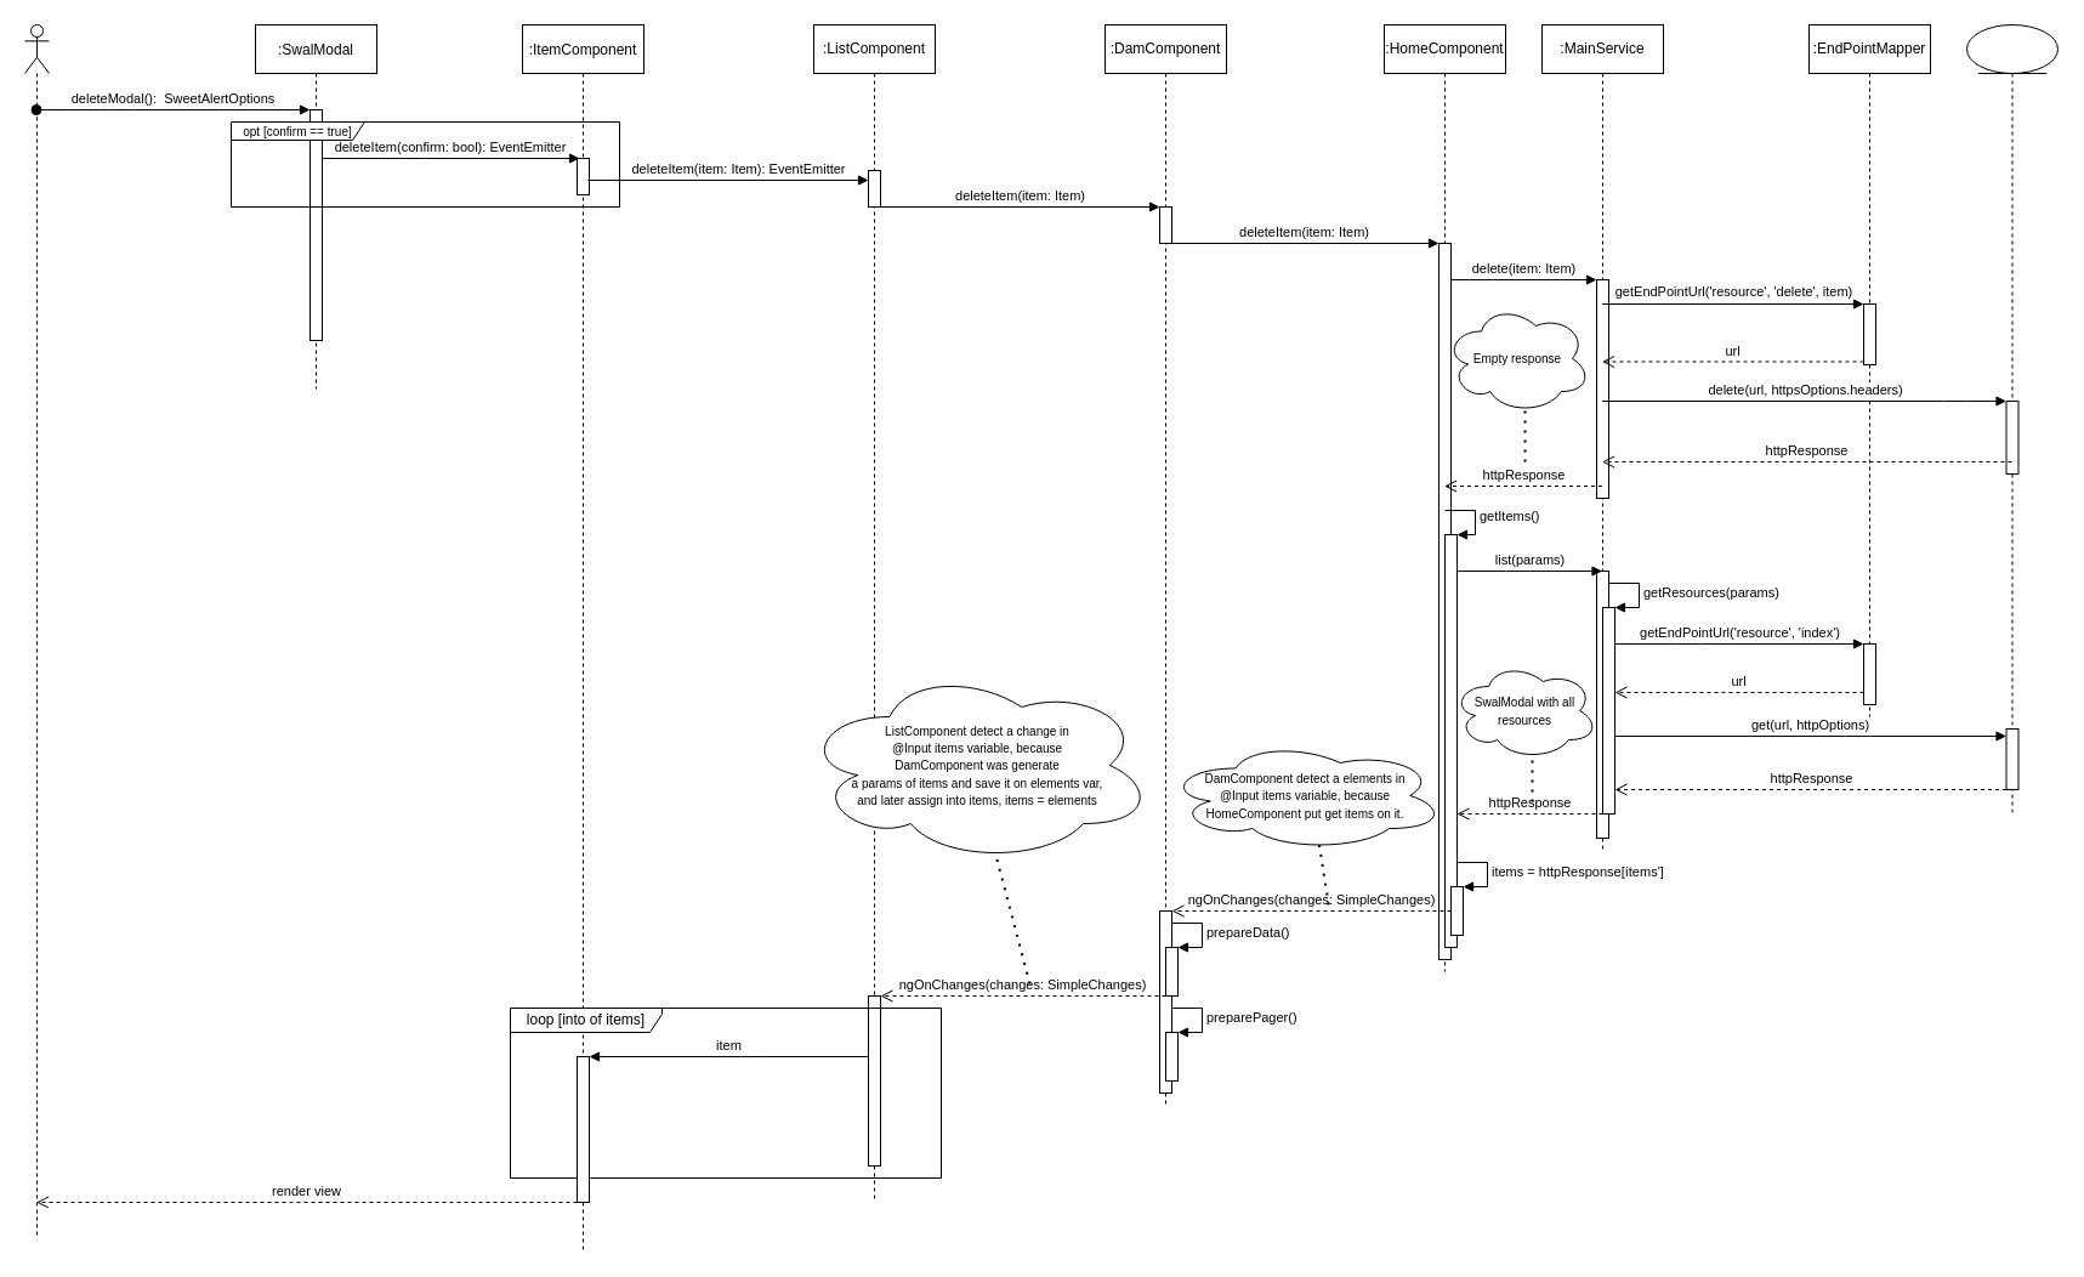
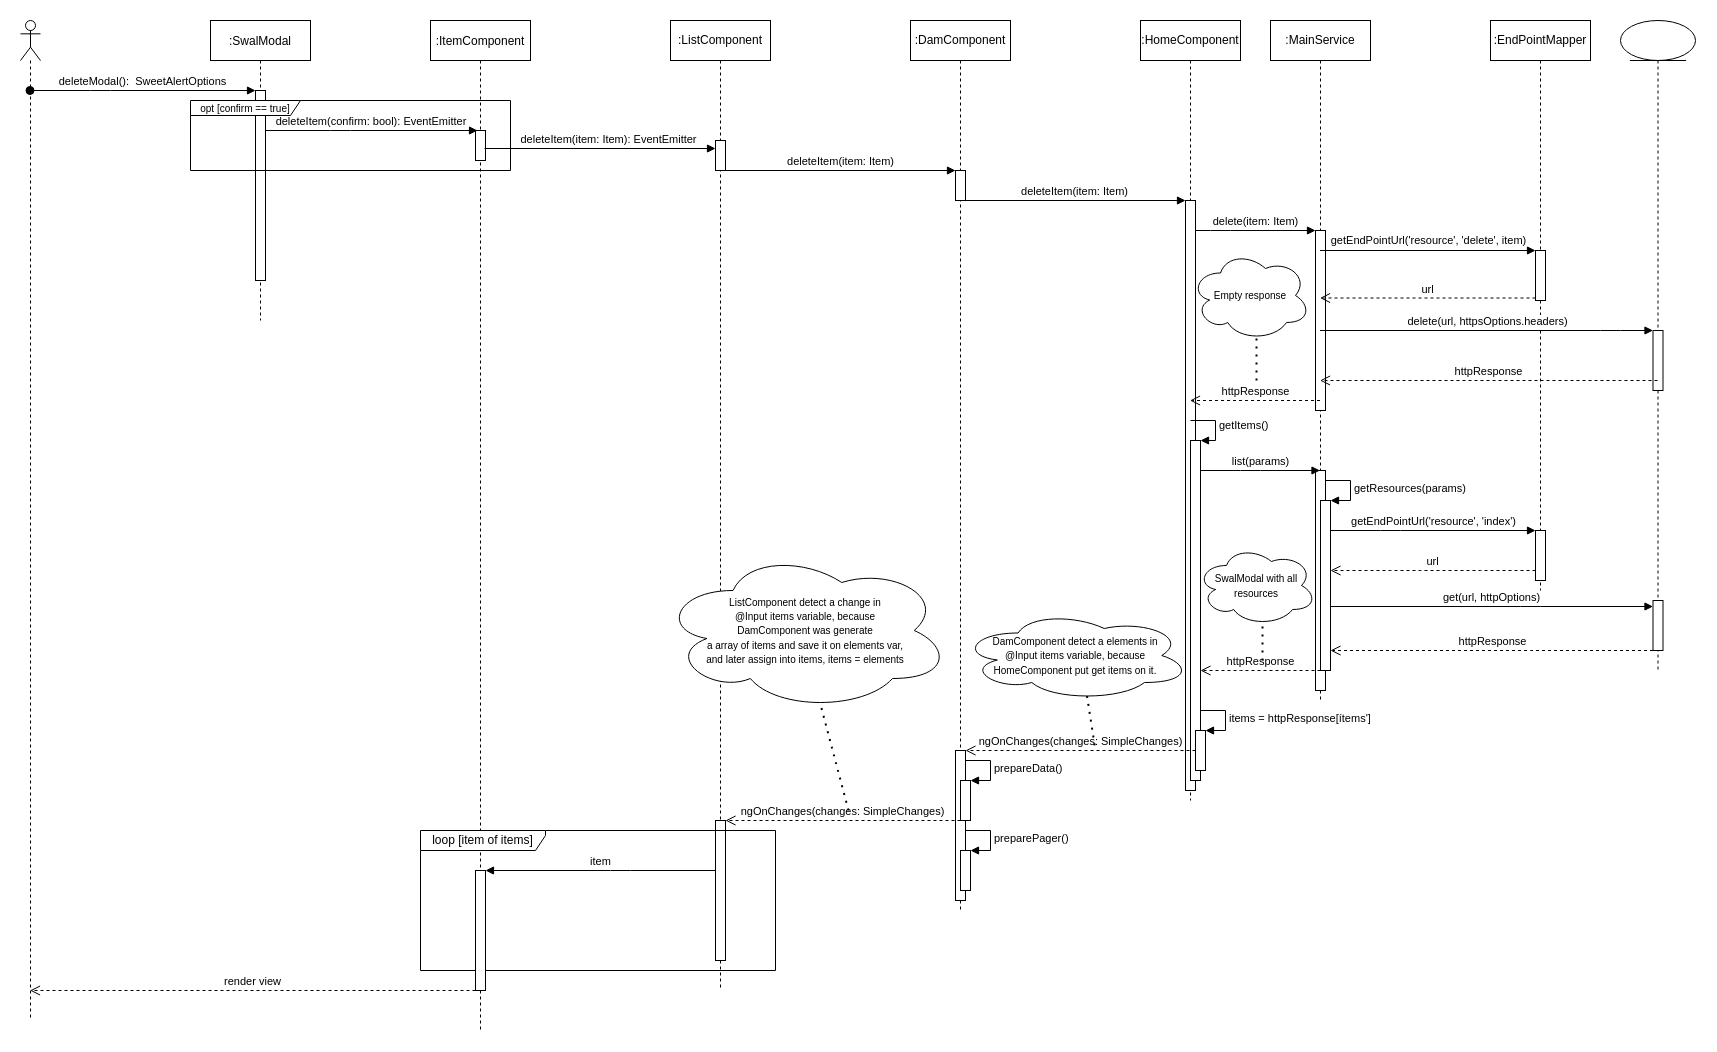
  <mxCell id="0" />
  <mxCell id="1" parent="0" />
  <mxCell id="2" value=":SwalModal" style="shape=umlLifeline;perimeter=lifelinePerimeter;container=1;collapsible=0;recursiveResize=0;rounded=0;shadow=0;strokeWidth=1;" parent="1" vertex="1"><mxGeometry x="210" y="20" width="100" height="300" as="geometry" /></mxCell>
  <mxCell id="3" value="" style="points=[];perimeter=orthogonalPerimeter;rounded=0;shadow=0;strokeWidth=1;" parent="2" vertex="1"><mxGeometry x="45" y="70" width="10" height="190" as="geometry" /></mxCell>
  <mxCell id="4" value=":ItemComponent" style="shape=umlLifeline;perimeter=lifelinePerimeter;container=1;collapsible=0;recursiveResize=0;rounded=0;shadow=0;strokeWidth=1;" parent="1" vertex="1"><mxGeometry x="430" y="20" width="100" height="1010" as="geometry" /></mxCell>
  <mxCell id="5" value="" style="points=[];perimeter=orthogonalPerimeter;rounded=0;shadow=0;strokeWidth=1;" parent="4" vertex="1"><mxGeometry x="45" y="110" width="10" height="30" as="geometry" /></mxCell>
  <mxCell id="6" value="deleteItem(confirm: bool): EventEmitter" style="verticalAlign=bottom;endArrow=block;shadow=0;strokeWidth=1;entryX=0.2;entryY=0;entryDx=0;entryDy=0;entryPerimeter=0;" parent="1" source="3" target="5" edge="1"><mxGeometry relative="1" as="geometry"><mxPoint x="365" y="100" as="sourcePoint" /><mxPoint x="460" y="130" as="targetPoint" /><Array as="points"><mxPoint x="340" y="130" /></Array></mxGeometry></mxCell>
  <mxCell id="7" value="" style="shape=umlLifeline;participant=umlActor;perimeter=lifelinePerimeter;whiteSpace=wrap;html=1;container=1;collapsible=0;recursiveResize=0;verticalAlign=top;spacingTop=36;outlineConnect=0;" vertex="1" parent="1"><mxGeometry x="20" y="20" width="20" height="1000" as="geometry" /></mxCell>
  <mxCell id="8" value="deleteModal():  SweetAlertOptions" style="verticalAlign=bottom;startArrow=oval;endArrow=block;startSize=8;shadow=0;strokeWidth=1;" parent="1" target="3" edge="1" source="7"><mxGeometry relative="1" as="geometry"><mxPoint x="115" y="90" as="sourcePoint" /><Array as="points"><mxPoint x="100" y="90" /></Array></mxGeometry></mxCell>
  <mxCell id="9" value="&lt;font style=&quot;font-size: 10px&quot;&gt;opt [confirm == true]&lt;/font&gt;" style="shape=umlFrame;whiteSpace=wrap;html=1;width=110;height=15;" vertex="1" parent="1"><mxGeometry x="190" y="100" width="320" height="70" as="geometry" /></mxCell>
  <mxCell id="10" value=":ListComponent" style="shape=umlLifeline;perimeter=lifelinePerimeter;whiteSpace=wrap;html=1;container=1;collapsible=0;recursiveResize=0;outlineConnect=0;" vertex="1" parent="1"><mxGeometry x="670" y="20" width="100" height="970" as="geometry" /></mxCell>
  <mxCell id="11" value="" style="html=1;points=[];perimeter=orthogonalPerimeter;" vertex="1" parent="10"><mxGeometry x="45" y="120" width="10" height="30" as="geometry" /></mxCell>
  <mxCell id="12" value="" style="html=1;points=[];perimeter=orthogonalPerimeter;" vertex="1" parent="10"><mxGeometry x="45" y="800" width="10" height="140" as="geometry" /></mxCell>
  <mxCell id="13" value="deleteItem(item: Item): EventEmitter" style="html=1;verticalAlign=bottom;endArrow=block;" edge="1" parent="1" target="11"><mxGeometry x="0.07" width="80" relative="1" as="geometry"><mxPoint x="484" y="148" as="sourcePoint" /><mxPoint x="670" y="151" as="targetPoint" /><mxPoint as="offset" /></mxGeometry></mxCell>
  <mxCell id="14" value=":DamComponent" style="shape=umlLifeline;perimeter=lifelinePerimeter;whiteSpace=wrap;html=1;container=1;collapsible=0;recursiveResize=0;outlineConnect=0;" vertex="1" parent="1"><mxGeometry x="910" y="20" width="100" height="890" as="geometry" /></mxCell>
  <mxCell id="15" value="" style="html=1;points=[];perimeter=orthogonalPerimeter;" vertex="1" parent="14"><mxGeometry x="45" y="150" width="10" height="30" as="geometry" /></mxCell>
  <mxCell id="16" value="" style="html=1;points=[];perimeter=orthogonalPerimeter;" vertex="1" parent="14"><mxGeometry x="45" y="730" width="10" height="150" as="geometry" /></mxCell>
  <mxCell id="17" value="" style="html=1;points=[];perimeter=orthogonalPerimeter;" vertex="1" parent="14"><mxGeometry x="50" y="830" width="10" height="40" as="geometry" /></mxCell>
  <mxCell id="18" value="preparePager()" style="edgeStyle=orthogonalEdgeStyle;html=1;align=left;spacingLeft=2;endArrow=block;rounded=0;entryX=1;entryY=0;" edge="1" target="17" parent="14"><mxGeometry relative="1" as="geometry"><mxPoint x="55" y="810" as="sourcePoint" /><Array as="points"><mxPoint x="80" y="810" /></Array></mxGeometry></mxCell>
  <mxCell id="19" value="deleteItem(item: Item)" style="html=1;verticalAlign=bottom;endArrow=block;" edge="1" parent="1" source="11" target="15"><mxGeometry width="80" relative="1" as="geometry"><mxPoint x="740" y="169.5" as="sourcePoint" /><mxPoint x="820" y="169.5" as="targetPoint" /></mxGeometry></mxCell>
  <mxCell id="20" value=":HomeComponent" style="shape=umlLifeline;perimeter=lifelinePerimeter;whiteSpace=wrap;html=1;container=1;collapsible=0;recursiveResize=0;outlineConnect=0;" vertex="1" parent="1"><mxGeometry x="1140" y="20" width="100" height="780" as="geometry" /></mxCell>
  <mxCell id="21" value="" style="html=1;points=[];perimeter=orthogonalPerimeter;" vertex="1" parent="20"><mxGeometry x="45" y="180" width="10" height="590" as="geometry" /></mxCell>
  <mxCell id="22" value="" style="html=1;points=[];perimeter=orthogonalPerimeter;" vertex="1" parent="20"><mxGeometry x="50" y="420" width="10" height="340" as="geometry" /></mxCell>
  <mxCell id="23" value="getItems()" style="edgeStyle=orthogonalEdgeStyle;html=1;align=left;spacingLeft=2;endArrow=block;rounded=0;entryX=1;entryY=0;" edge="1" target="22" parent="20"><mxGeometry relative="1" as="geometry"><mxPoint x="50" y="400" as="sourcePoint" /><Array as="points"><mxPoint x="75" y="400" /></Array></mxGeometry></mxCell>
  <mxCell id="24" value="" style="html=1;points=[];perimeter=orthogonalPerimeter;" vertex="1" parent="20"><mxGeometry x="55" y="710" width="10" height="40" as="geometry" /></mxCell>
  <mxCell id="25" value="items = httpResponse[ítems']" style="edgeStyle=orthogonalEdgeStyle;html=1;align=left;spacingLeft=2;endArrow=block;rounded=0;entryX=1;entryY=0;" edge="1" target="24" parent="20"><mxGeometry relative="1" as="geometry"><mxPoint x="60" y="690" as="sourcePoint" /><Array as="points"><mxPoint x="85" y="690" /></Array></mxGeometry></mxCell>
  <mxCell id="26" value=":MainService" style="shape=umlLifeline;perimeter=lifelinePerimeter;whiteSpace=wrap;html=1;container=1;collapsible=0;recursiveResize=0;outlineConnect=0;" vertex="1" parent="1"><mxGeometry x="1270" y="20" width="100" height="680" as="geometry" /></mxCell>
  <mxCell id="27" value="" style="html=1;points=[];perimeter=orthogonalPerimeter;" vertex="1" parent="26"><mxGeometry x="45" y="210" width="10" height="180" as="geometry" /></mxCell>
  <mxCell id="28" value="" style="html=1;points=[];perimeter=orthogonalPerimeter;" vertex="1" parent="26"><mxGeometry x="45" y="450" width="10" height="220" as="geometry" /></mxCell>
  <mxCell id="29" value="deleteItem(item: Item)" style="html=1;verticalAlign=bottom;endArrow=block;exitX=0.8;exitY=1;exitDx=0;exitDy=0;exitPerimeter=0;" edge="1" parent="1" source="15" target="21"><mxGeometry width="80" relative="1" as="geometry"><mxPoint x="970" y="200" as="sourcePoint" /><mxPoint x="1050" y="200" as="targetPoint" /></mxGeometry></mxCell>
  <mxCell id="30" value="delete(item: Item)" style="html=1;verticalAlign=bottom;endArrow=block;" edge="1" parent="1" source="21" target="27"><mxGeometry width="80" relative="1" as="geometry"><mxPoint x="1200" y="230" as="sourcePoint" /><mxPoint x="1280" y="230" as="targetPoint" /><Array as="points"><mxPoint x="1220" y="230" /></Array></mxGeometry></mxCell>
  <mxCell id="31" value="" style="shape=umlLifeline;participant=umlEntity;perimeter=lifelinePerimeter;whiteSpace=wrap;html=1;container=1;collapsible=0;recursiveResize=0;verticalAlign=top;spacingTop=36;outlineConnect=0;" vertex="1" parent="1"><mxGeometry x="1620" y="20" width="75" height="650" as="geometry" /></mxCell>
  <mxCell id="32" value="" style="html=1;points=[];perimeter=orthogonalPerimeter;" vertex="1" parent="31"><mxGeometry x="32.5" y="310" width="10" height="60" as="geometry" /></mxCell>
  <mxCell id="33" value="" style="html=1;points=[];perimeter=orthogonalPerimeter;" vertex="1" parent="31"><mxGeometry x="32.5" y="580" width="10" height="50" as="geometry" /></mxCell>
  <mxCell id="34" value=":EndPointMapper" style="shape=umlLifeline;perimeter=lifelinePerimeter;whiteSpace=wrap;html=1;container=1;collapsible=0;recursiveResize=0;outlineConnect=0;" vertex="1" parent="1"><mxGeometry x="1490" y="20" width="100" height="570" as="geometry" /></mxCell>
  <mxCell id="35" value="" style="html=1;points=[];perimeter=orthogonalPerimeter;" vertex="1" parent="34"><mxGeometry x="45" y="230" width="10" height="50" as="geometry" /></mxCell>
  <mxCell id="36" value="" style="html=1;points=[];perimeter=orthogonalPerimeter;" vertex="1" parent="34"><mxGeometry x="45" y="510" width="10" height="50" as="geometry" /></mxCell>
  <mxCell id="37" value="url" style="html=1;verticalAlign=bottom;endArrow=open;dashed=1;endSize=8;exitX=0;exitY=0.95;" edge="1" source="35" parent="1" target="26"><mxGeometry relative="1" as="geometry"><mxPoint x="1350" y="298" as="targetPoint" /></mxGeometry></mxCell>
  <mxCell id="38" value="getEndPointUrl('resource', 'delete', item)" style="html=1;verticalAlign=bottom;endArrow=block;entryX=0;entryY=0;" edge="1" target="35" parent="1" source="26"><mxGeometry y="1" relative="1" as="geometry"><mxPoint x="1480" y="250" as="sourcePoint" /><mxPoint as="offset" /></mxGeometry></mxCell>
  <mxCell id="39" value="delete(url, httpsOptions.headers)" style="html=1;verticalAlign=bottom;endArrow=block;" edge="1" parent="1" source="26" target="32"><mxGeometry width="80" relative="1" as="geometry"><mxPoint x="1330" y="340" as="sourcePoint" /><mxPoint x="1410" y="340" as="targetPoint" /><Array as="points"><mxPoint x="1610" y="330" /></Array></mxGeometry></mxCell>
  <mxCell id="40" value="httpResponse" style="html=1;verticalAlign=bottom;endArrow=open;dashed=1;endSize=8;" edge="1" parent="1" source="31" target="26"><mxGeometry relative="1" as="geometry"><mxPoint x="1640" y="389" as="sourcePoint" /><mxPoint x="1560" y="380" as="targetPoint" /><Array as="points"><mxPoint x="1610" y="380" /></Array></mxGeometry></mxCell>
  <mxCell id="41" value="httpResponse" style="html=1;verticalAlign=bottom;endArrow=open;dashed=1;endSize=8;" edge="1" parent="1" source="26" target="20"><mxGeometry relative="1" as="geometry"><mxPoint x="1310" y="400" as="sourcePoint" /><mxPoint x="1230" y="400" as="targetPoint" /><Array as="points"><mxPoint x="1270" y="400" /></Array></mxGeometry></mxCell>
  <mxCell id="42" value="list(params)" style="html=1;verticalAlign=bottom;endArrow=block;" edge="1" parent="1" source="22"><mxGeometry width="80" relative="1" as="geometry"><mxPoint x="1210" y="470" as="sourcePoint" /><mxPoint x="1319.5" y="470" as="targetPoint" /><Array as="points"><mxPoint x="1250" y="470" /></Array></mxGeometry></mxCell>
  <mxCell id="43" value="" style="html=1;points=[];perimeter=orthogonalPerimeter;" vertex="1" parent="1"><mxGeometry x="1320" y="500" width="10" height="170" as="geometry" /></mxCell>
  <mxCell id="44" value="getResources(params)" style="edgeStyle=orthogonalEdgeStyle;html=1;align=left;spacingLeft=2;endArrow=block;rounded=0;entryX=1;entryY=0;" edge="1" target="43" parent="1"><mxGeometry relative="1" as="geometry"><mxPoint x="1325" y="480" as="sourcePoint" /><Array as="points"><mxPoint x="1350" y="480" /></Array></mxGeometry></mxCell>
  <mxCell id="45" value="getEndPointUrl('resource', 'index')" style="html=1;verticalAlign=bottom;endArrow=block;" edge="1" parent="1" source="43" target="36"><mxGeometry width="80" relative="1" as="geometry"><mxPoint x="1340" y="530" as="sourcePoint" /><mxPoint x="1420" y="530" as="targetPoint" /><Array as="points"><mxPoint x="1390" y="530" /></Array></mxGeometry></mxCell>
  <mxCell id="46" value="url" style="html=1;verticalAlign=bottom;endArrow=open;dashed=1;endSize=8;" edge="1" parent="1" source="36" target="43"><mxGeometry relative="1" as="geometry"><mxPoint x="1520" y="580" as="sourcePoint" /><mxPoint x="1440" y="580" as="targetPoint" /><Array as="points"><mxPoint x="1470" y="570" /><mxPoint x="1430" y="570" /><mxPoint x="1400" y="570" /></Array></mxGeometry></mxCell>
  <mxCell id="47" value="get(url, httpOptions)" style="html=1;verticalAlign=bottom;endArrow=block;" edge="1" parent="1"><mxGeometry width="80" relative="1" as="geometry"><mxPoint x="1330" y="606" as="sourcePoint" /><mxPoint x="1652.5" y="606" as="targetPoint" /><Array as="points"><mxPoint x="1530" y="606" /></Array></mxGeometry></mxCell>
  <mxCell id="48" value="httpResponse" style="html=1;verticalAlign=bottom;endArrow=open;dashed=1;endSize=8;" edge="1" parent="1" source="33" target="43"><mxGeometry relative="1" as="geometry"><mxPoint x="1640" y="650" as="sourcePoint" /><mxPoint x="1560" y="650" as="targetPoint" /><Array as="points"><mxPoint x="1520" y="650" /></Array></mxGeometry></mxCell>
  <mxCell id="49" value="httpResponse" style="html=1;verticalAlign=bottom;endArrow=open;dashed=1;endSize=8;" edge="1" parent="1" source="43" target="22"><mxGeometry relative="1" as="geometry"><mxPoint x="1290" y="670" as="sourcePoint" /><mxPoint x="1210" y="670" as="targetPoint" /><Array as="points"><mxPoint x="1230" y="670" /></Array></mxGeometry></mxCell>
  <mxCell id="50" value="&lt;font style=&quot;font-size: 10px&quot;&gt;Empty response&lt;/font&gt;" style="ellipse;shape=cloud;whiteSpace=wrap;html=1;" vertex="1" parent="1"><mxGeometry x="1190" y="250" width="120" height="90" as="geometry" /></mxCell>
  <mxCell id="51" value="" style="endArrow=none;dashed=1;html=1;dashPattern=1 3;strokeWidth=2;entryX=0.55;entryY=0.95;entryDx=0;entryDy=0;entryPerimeter=0;" edge="1" parent="1" target="50"><mxGeometry width="50" height="50" relative="1" as="geometry"><mxPoint x="1256" y="380" as="sourcePoint" /><mxPoint x="980" y="340" as="targetPoint" /></mxGeometry></mxCell>
  <mxCell id="52" value="&lt;font style=&quot;font-size: 10px&quot;&gt;SwalModal with all resources&lt;/font&gt;" style="ellipse;shape=cloud;whiteSpace=wrap;html=1;" vertex="1" parent="1"><mxGeometry x="1196" y="545" width="120" height="80" as="geometry" /></mxCell>
  <mxCell id="53" value="" style="endArrow=none;dashed=1;html=1;dashPattern=1 3;strokeWidth=2;entryX=0.55;entryY=0.95;entryDx=0;entryDy=0;entryPerimeter=0;" edge="1" parent="1" target="52"><mxGeometry width="50" height="50" relative="1" as="geometry"><mxPoint x="1262" y="660" as="sourcePoint" /><mxPoint x="1020" y="420" as="targetPoint" /></mxGeometry></mxCell>
  <mxCell id="54" value="ngOnChanges(changes: SimpleChanges)" style="html=1;verticalAlign=bottom;endArrow=open;dashed=1;endSize=8;" edge="1" parent="1" source="24" target="16"><mxGeometry relative="1" as="geometry"><mxPoint x="1100" y="760" as="sourcePoint" /><mxPoint x="1020" y="760" as="targetPoint" /></mxGeometry></mxCell>
  <mxCell id="55" value="&lt;font style=&quot;font-size: 10px&quot;&gt;DamComponent detect a elements in &lt;br&gt;@Input items variable, because&lt;br&gt;HomeComponent put get items on it.&lt;br&gt;&lt;/font&gt;" style="ellipse;shape=cloud;whiteSpace=wrap;html=1;" vertex="1" parent="1"><mxGeometry x="960" y="610" width="230" height="90" as="geometry" /></mxCell>
  <mxCell id="56" value="" style="endArrow=none;dashed=1;html=1;dashPattern=1 3;strokeWidth=2;exitX=0.55;exitY=0.95;exitDx=0;exitDy=0;exitPerimeter=0;" edge="1" parent="1" source="55"><mxGeometry width="50" height="50" relative="1" as="geometry"><mxPoint x="890" y="610" as="sourcePoint" /><mxPoint x="1095" y="750" as="targetPoint" /></mxGeometry></mxCell>
  <mxCell id="57" value="" style="html=1;points=[];perimeter=orthogonalPerimeter;" vertex="1" parent="1"><mxGeometry x="960" y="780" width="10" height="40" as="geometry" /></mxCell>
  <mxCell id="58" value="prepareData()" style="edgeStyle=orthogonalEdgeStyle;html=1;align=left;spacingLeft=2;endArrow=block;rounded=0;entryX=1;entryY=0;" edge="1" target="57" parent="1"><mxGeometry relative="1" as="geometry"><mxPoint x="965" y="760" as="sourcePoint" /><Array as="points"><mxPoint x="990" y="760" /></Array></mxGeometry></mxCell>
  <mxCell id="59" value="ngOnChanges(changes: SimpleChanges)" style="html=1;verticalAlign=bottom;endArrow=open;dashed=1;endSize=8;" edge="1" parent="1" source="57" target="12"><mxGeometry relative="1" as="geometry"><mxPoint x="860" y="840" as="sourcePoint" /><mxPoint x="780" y="840" as="targetPoint" /></mxGeometry></mxCell>
- <mxCell id="60" value="&lt;font style=&quot;font-size: 10px&quot;&gt;ListComponent detect a change in&lt;br&gt;@Input items variable, because&lt;br&gt;DamComponent was generate&lt;br&gt;a params of items and save it on elements var,&lt;br&gt;and later assign into items, items = elements&lt;br&gt;&lt;/font&gt;" style="ellipse;shape=cloud;whiteSpace=wrap;html=1;" vertex="1" parent="1"><mxGeometry x="660" y="550" width="290" height="160" as="geometry" /></mxCell>
+ <mxCell id="60" value="&lt;font style=&quot;font-size: 10px&quot;&gt;ListComponent detect a change in&lt;br&gt;@Input items variable, because&lt;br&gt;DamComponent was generate&lt;br&gt;a array of items and save it on elements var,&lt;br&gt;and later assign into items, items = elements&lt;br&gt;&lt;/font&gt;" style="ellipse;shape=cloud;whiteSpace=wrap;html=1;" vertex="1" parent="1"><mxGeometry x="660" y="550" width="290" height="160" as="geometry" /></mxCell>
  <mxCell id="61" value="" style="endArrow=none;dashed=1;html=1;dashPattern=1 3;strokeWidth=2;entryX=0.55;entryY=0.95;entryDx=0;entryDy=0;entryPerimeter=0;" edge="1" parent="1" target="60"><mxGeometry width="50" height="50" relative="1" as="geometry"><mxPoint x="848" y="810" as="sourcePoint" /><mxPoint x="1140" y="480" as="targetPoint" /></mxGeometry></mxCell>
- <mxCell id="62" value="loop [into of items]" style="shape=umlFrame;whiteSpace=wrap;html=1;width=125;height=20;" vertex="1" parent="1"><mxGeometry x="420" y="830" width="355" height="140" as="geometry" /></mxCell>
+ <mxCell id="62" value="loop [item of items]" style="shape=umlFrame;whiteSpace=wrap;html=1;width=125;height=20;" vertex="1" parent="1"><mxGeometry x="420" y="830" width="355" height="140" as="geometry" /></mxCell>
  <mxCell id="63" value="" style="html=1;points=[];perimeter=orthogonalPerimeter;" vertex="1" parent="1"><mxGeometry x="475" y="870" width="10" height="120" as="geometry" /></mxCell>
  <mxCell id="64" value="item" style="html=1;verticalAlign=bottom;endArrow=block;" edge="1" parent="1" source="12" target="63"><mxGeometry width="80" relative="1" as="geometry"><mxPoint x="610" y="790" as="sourcePoint" /><mxPoint x="890" y="590" as="targetPoint" /><Array as="points"><mxPoint x="620" y="870" /></Array></mxGeometry></mxCell>
  <mxCell id="65" value="render view" style="html=1;verticalAlign=bottom;endArrow=open;dashed=1;endSize=8;" edge="1" parent="1" source="63" target="7"><mxGeometry relative="1" as="geometry"><mxPoint x="470" y="989" as="sourcePoint" /><mxPoint x="390" y="989" as="targetPoint" /><Array as="points"><mxPoint x="230" y="990" /></Array></mxGeometry></mxCell>
